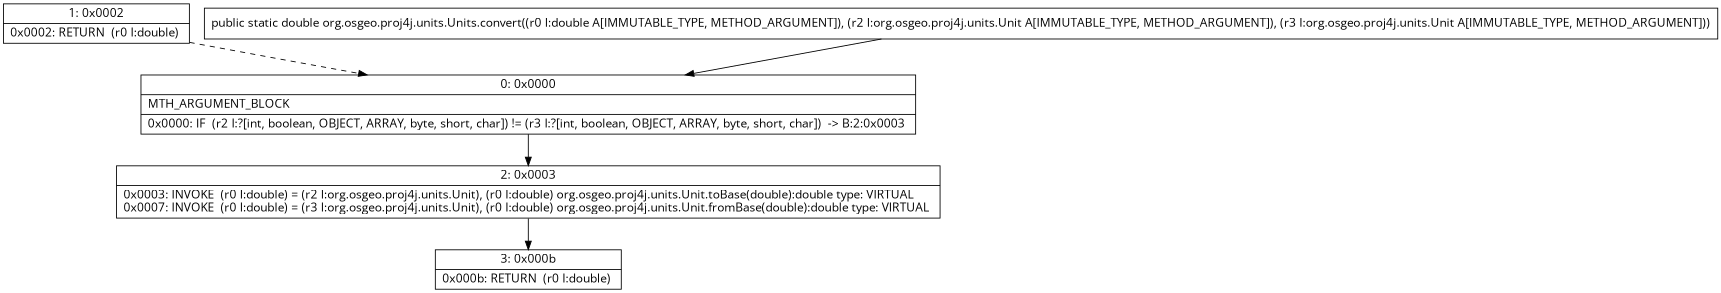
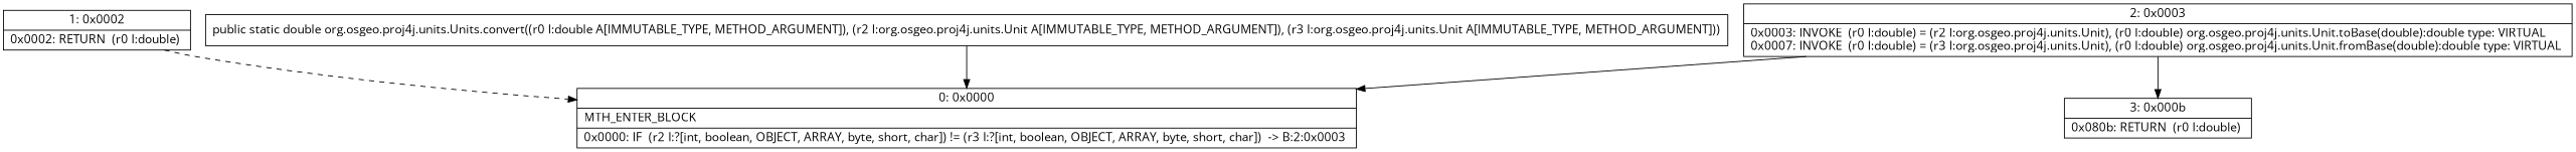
  digraph {
    fontname="Open Sans"
    node [fontname="Open Sans" shape=record]
    edge [fontname="Open Sans"]
-   n1 [label="{0\:\ 0x0000|MTH_ARGUMENT_BLOCK\l|0x0000: IF  (r2 I:?[int, boolean, OBJECT, ARRAY, byte, short, char]) != (r3 I:?[int, boolean, OBJECT, ARRAY, byte, short, char])  \-\> B:2:0x0003 \l}"]
+   n1 [label="{0\:\ 0x0000|MTH_ENTER_BLOCK\l|0x0000: IF  (r2 I:?[int, boolean, OBJECT, ARRAY, byte, short, char]) != (r3 I:?[int, boolean, OBJECT, ARRAY, byte, short, char])  \-\> B:2:0x0003 \l}"]
    n2 [label="{2\:\ 0x0003|0x0003: INVOKE  (r0 I:double) = (r2 I:org.osgeo.proj4j.units.Unit), (r0 I:double) org.osgeo.proj4j.units.Unit.toBase(double):double type: VIRTUAL \l0x0007: INVOKE  (r0 I:double) = (r3 I:org.osgeo.proj4j.units.Unit), (r0 I:double) org.osgeo.proj4j.units.Unit.fromBase(double):double type: VIRTUAL \l}"]
    n3 [label="{1\:\ 0x0002|0x0002: RETURN  (r0 I:double) \l}"]
-   n4 [label="{3\:\ 0x000b|0x000b: RETURN  (r0 I:double) \l}"]
+   n4 [label="{3\:\ 0x000b|0x080b: RETURN  (r0 I:double) \l}"]
    n5 [label="{public static double org.osgeo.proj4j.units.Units.convert((r0 I:double A[IMMUTABLE_TYPE, METHOD_ARGUMENT]), (r2 I:org.osgeo.proj4j.units.Unit A[IMMUTABLE_TYPE, METHOD_ARGUMENT]), (r3 I:org.osgeo.proj4j.units.Unit A[IMMUTABLE_TYPE, METHOD_ARGUMENT])) }"]
-   n1 -> n2
+   n2 -> n1
    n2 -> n4
    n3 -> n1 [style=dashed]
    n5 -> n1
  }
